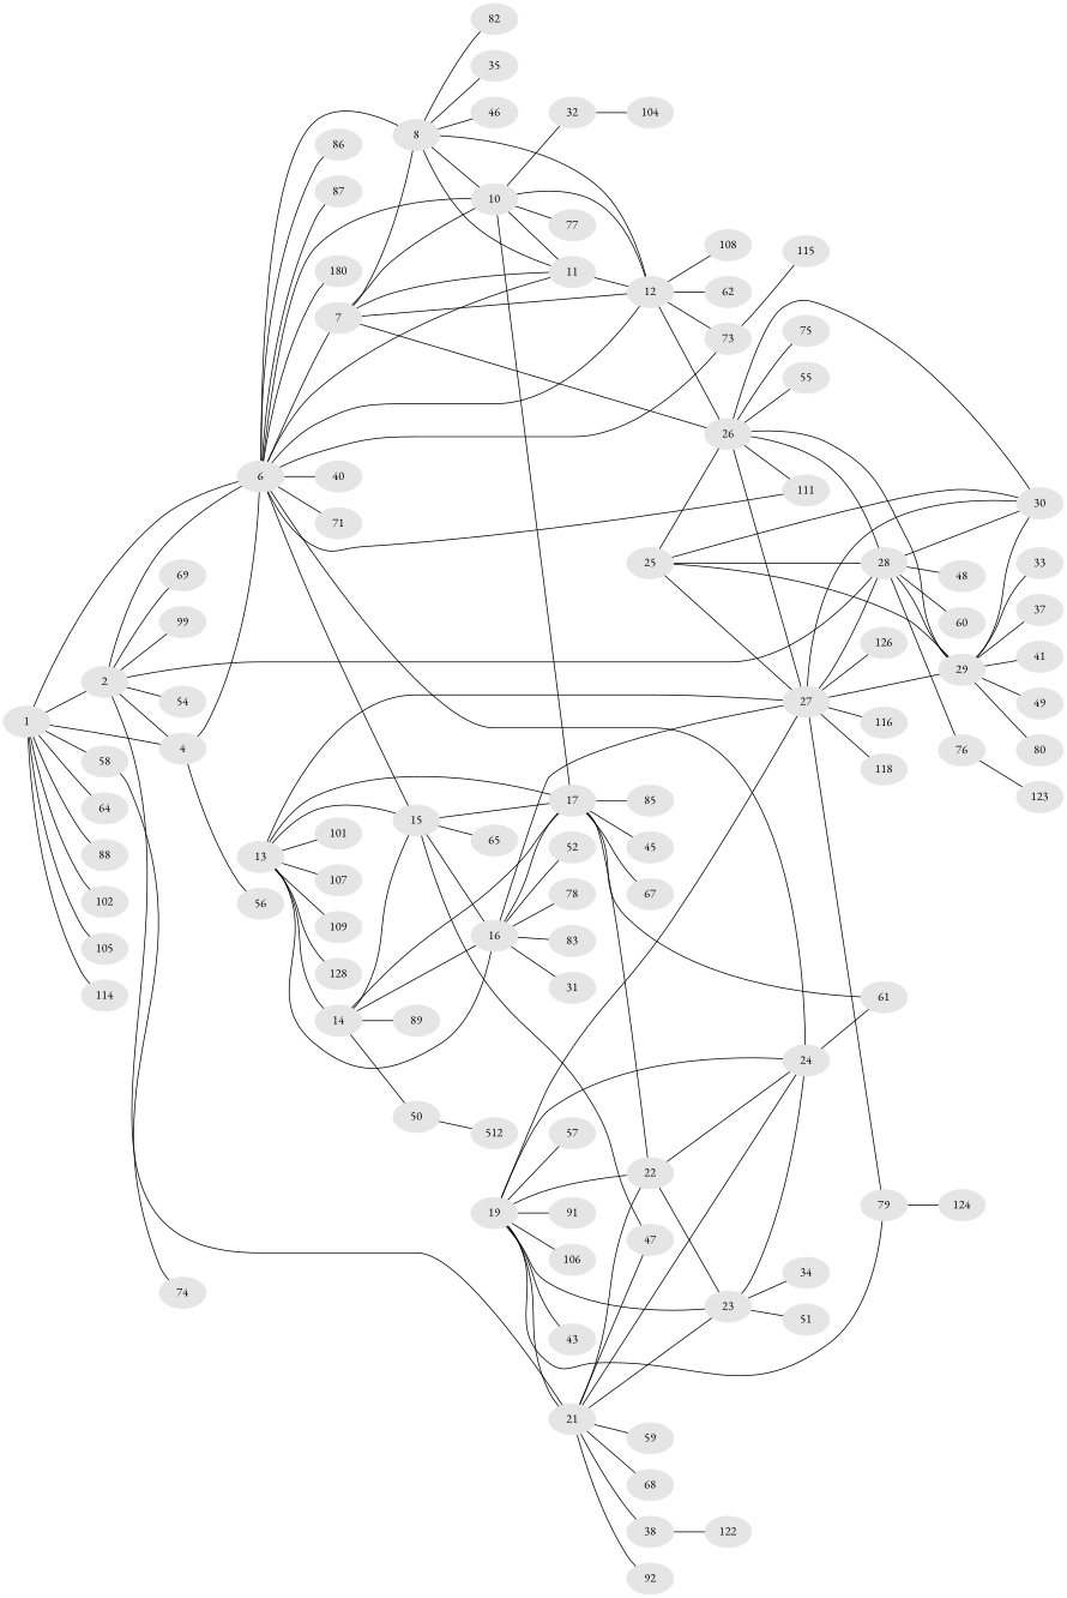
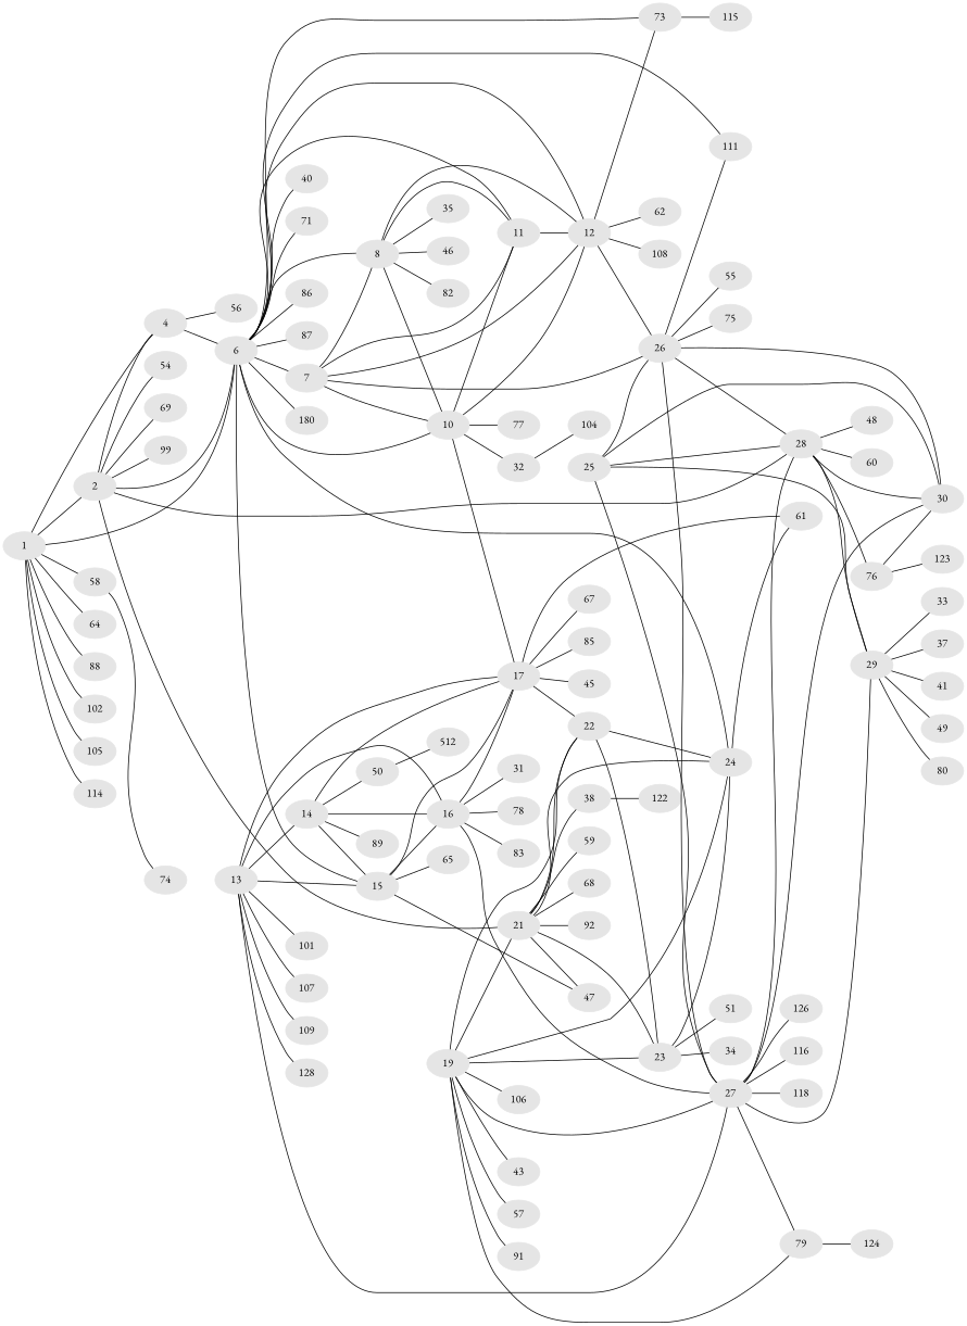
  graph {
    fontname="EB Garamond"
    rankdir=LR
    node [color=gray90 fontname="EB Garamond" style=filled]
    edge [fontname="EB Garamond"]
    1 [super="+5"]
    2 [super="+3"]
    4 [super="+125"]
    6 [super="+9"]
    58 [super="+100"]
    64 [super="+84"]
    88
    102
    105
    114
    21 [super="+94"]
    28 [super="+36"]
    54
    69 [super="+90"]
    99
    56
    7
    8 [super="+95"]
    10 [super="+103"]
    11
    12 [super="+93"]
    15 [super="+117"]
    24 [super="+129"]
    40
    71
    73
    86
    87
    111
    n30 [label=180]
    74
    47
    22
    23 [super="+44"]
    38
    59
    68
    92 [super="+110"]
    29 [super="+77"]
    30
    48
    60
    76 [super="+96"]
    26 [super="+121"]
    35
    46
    82
    17 [super="+66"]
    32
    n50 [label=77]
    62
    108
    16 [super="+63"]
    65
    61
    115
    27 [super="+119"]
    55
    75
    45
    67
    85
    104 [super="+113"]
    13 [super="+18"]
    14 [super="+81"]
    101
    107
    109 [super="+127"]
    128
    50 [super="+97"]
    89 [super="+98"]
    31
-   52
    78
    83
    79 [super="+130"]
    116
    118
    126
    n80 [label=512]
    19 [super="+20"]
    43
    57
    91
    106
    34 [super="+53"]
    51
    124
    122
    25 [super="+42"]
    33
    37
    41
    49
    80
    123
    1 -- 2 [weight=4]
    1 -- 4 [weight=2]
    1 -- 6 [weight=2]
    1 -- 58
    1 -- 64
    1 -- 88
    1 -- 102
    1 -- 105
    1 -- 114
    2 -- 4 [weight=2]
    2 -- 6 [weight=2]
    2 -- 21
    2 -- 28
    2 -- 54
    2 -- 69
    2 -- 99
    4 -- 6
    4 -- 56
    6 -- 7
    6 -- 8
    6 -- 10
    6 -- 11
    6 -- 12
    6 -- 15
    6 -- 24
    6 -- 40
    6 -- 71
    6 -- 73
    6 -- 86
    6 -- 87
    6 -- 111
    6 -- n30
    58 -- 74
    21 -- 24
    21 -- 47
    21 -- 22
    21 -- 23
    21 -- 38
    21 -- 59
    21 -- 68
    21 -- 92
    28 -- 29
    28 -- 30
    28 -- 48
    28 -- 60
    28 -- 76
    7 -- 8
    7 -- 10
    7 -- 11
    7 -- 12
    7 -- 26
    8 -- 10
    8 -- 11
    8 -- 12
    8 -- 35
    8 -- 46
    8 -- 82
    10 -- 11
    10 -- 12
    10 -- 17
    10 -- 32
    10 -- n50
    11 -- 12
    12 -- 73
    12 -- 26
    12 -- 62
    12 -- 108
    15 -- 47
    15 -- 17
    15 -- 16
    15 -- 65
    24 -- 61
    73 -- 115
    22 -- 24
    22 -- 23
    23 -- 24
    23 -- 34
    23 -- 51
    38 -- 122
-   29 -- 30
+   76 -- 30
    29 -- 33
    29 -- 37
    29 -- 41
    29 -- 49
    29 -- 80
    76 -- 123
    26 -- 28
    26 -- 111
-   26 -- 29
    26 -- 30
    26 -- 27
    26 -- 55
    26 -- 75
    17 -- 22
    17 -- 61
    17 -- 45
    17 -- 67
    17 -- 85
    32 -- 104
    16 -- 17
    16 -- 27
    16 -- 31
-   16 -- 52
    16 -- 78
    16 -- 83
    27 -- 28
    27 -- 29
    27 -- 30
    27 -- 79
    27 -- 116
    27 -- 118
    27 -- 126
    13 -- 15 [weight=2]
    13 -- 17 [weight=2]
    13 -- 16 [weight=2]
    13 -- 27
    13 -- 14 [weight=2]
    13 -- 101
    13 -- 107
    13 -- 109
    13 -- 128
    14 -- 15
    14 -- 17
    14 -- 16
    14 -- 50
    14 -- 89
    50 -- n80
    79 -- 124
    19 -- 21 [weight=2]
    19 -- 24 [weight=2]
    19 -- 22 [weight=2]
    19 -- 23 [weight=2]
    19 -- 27
    19 -- 79
    19 -- 43
    19 -- 57
    19 -- 91
    19 -- 106
    25 -- 28
    25 -- 29
    25 -- 30
    25 -- 26
    25 -- 27
  }
